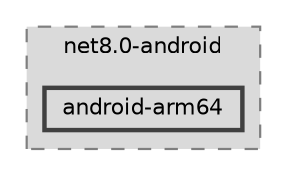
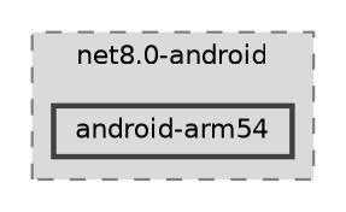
  digraph {
    compound=true
    rankdir=LR
-   n1 [color=grey25 fillcolor="#dadada" fontname=Helvetica fontsize=10 height=0.2 label="android-arm64" shape=box style="filled,bold" width=0.4]
+   n1 [color=grey25 fillcolor="#dadada" fontname=Helvetica fontsize=10 height=0.2 label="android-arm54" shape=box style="filled,bold" width=0.4]
    subgraph cluster_1 {
      bgcolor="#dadada"
      fontname=Helvetica
      fontsize=10
      label="net8.0-android"
      pencolor=grey50
      style="filled,dashed"
      n1
    }
  }
